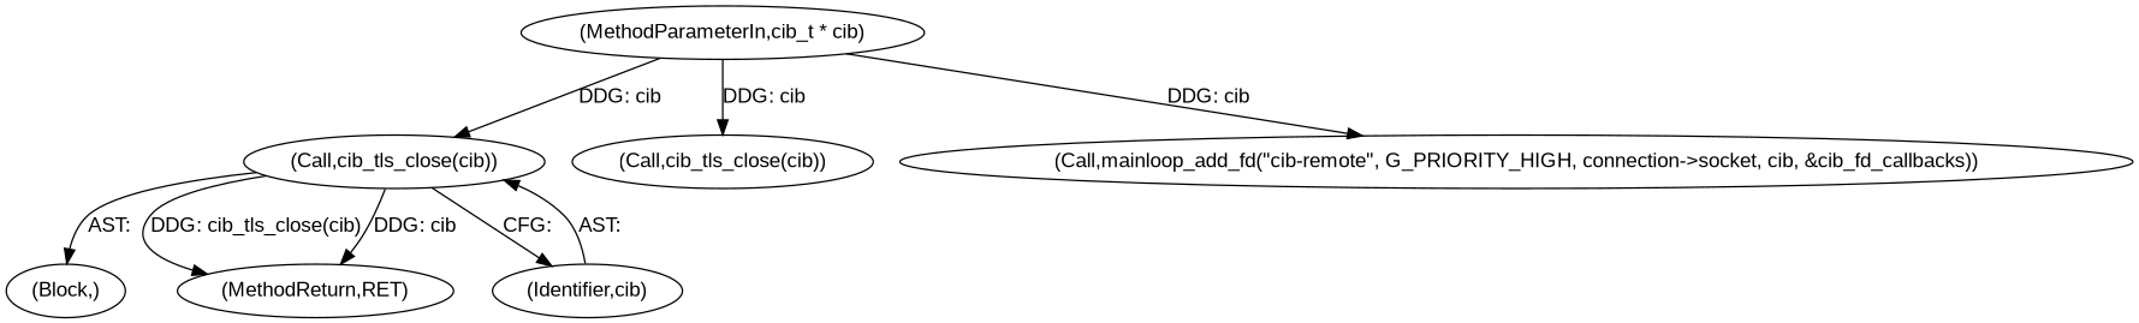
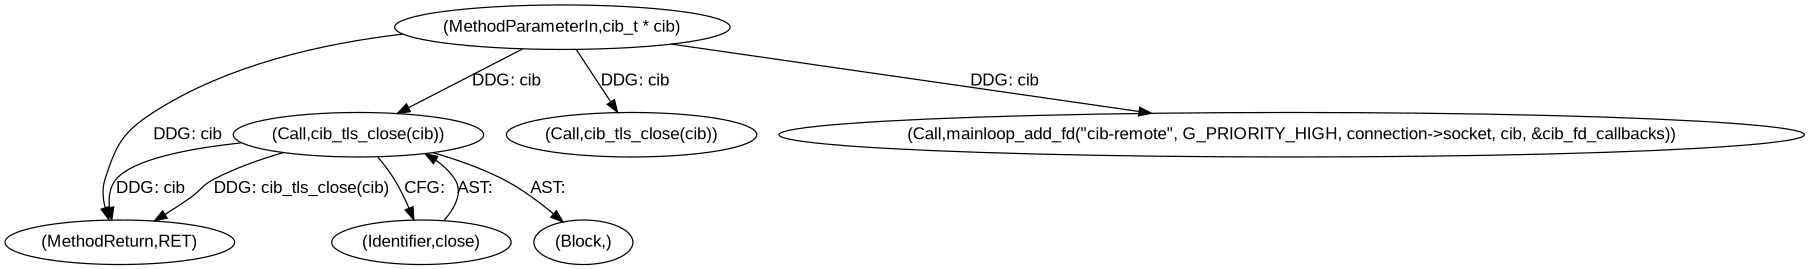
  digraph {
    fontname="Liberation Sans"
    node [fontname="Liberation Sans"]
    edge [fontname="Liberation Sans"]
    n1 [label="(Call,cib_tls_close(cib))"]
    n2 [label="(Block,)"]
    n3 [label="(MethodReturn,RET)"]
-   n4 [label="(Identifier,cib)"]
+   n4 [label="(Identifier,close)"]
    n5 [label="(MethodParameterIn,cib_t * cib)"]
    n6 [label="(Call,cib_tls_close(cib))"]
    n7 [label="(Call,mainloop_add_fd(\"cib-remote\", G_PRIORITY_HIGH, connection->socket, cib, &cib_fd_callbacks))"]
    n1 -> n2 [label="AST: "]
    n1 -> n3 [label="DDG: cib_tls_close(cib)"]
    n1 -> n3 [label="DDG: cib"]
    n1 -> n4 [label="CFG: "]
    n4 -> n1 [label="AST: "]
    n5 -> n1 [label="DDG: cib"]
+   n5 -> n3 [label="DDG: cib"]
    n5 -> n6 [label="DDG: cib"]
    n5 -> n7 [label="DDG: cib"]
  }
